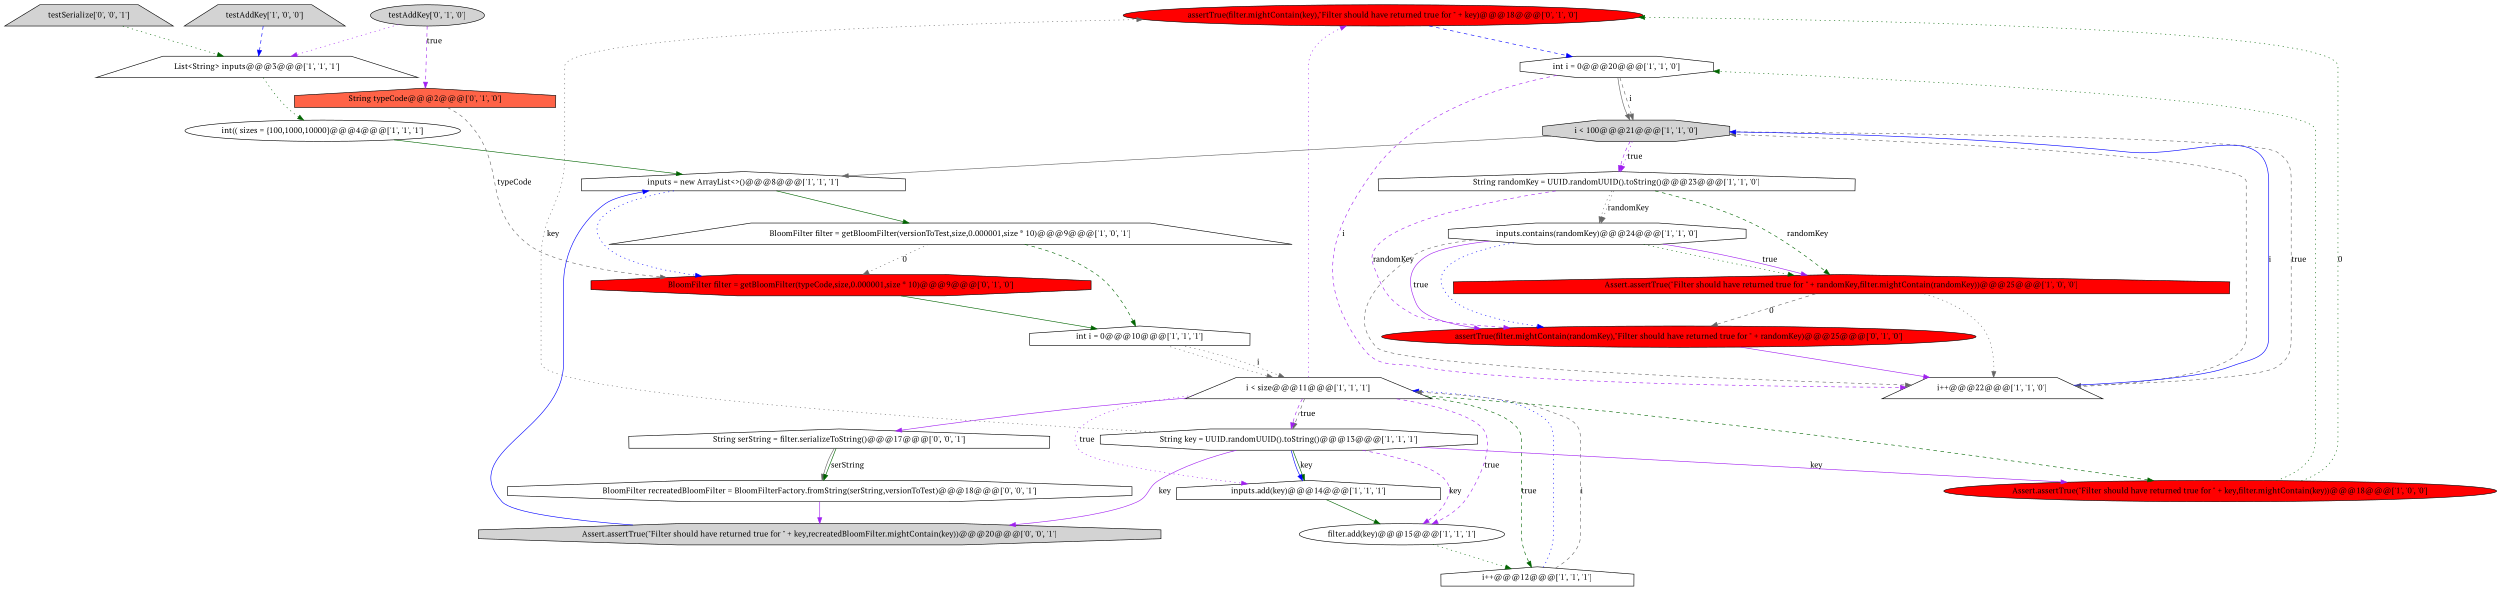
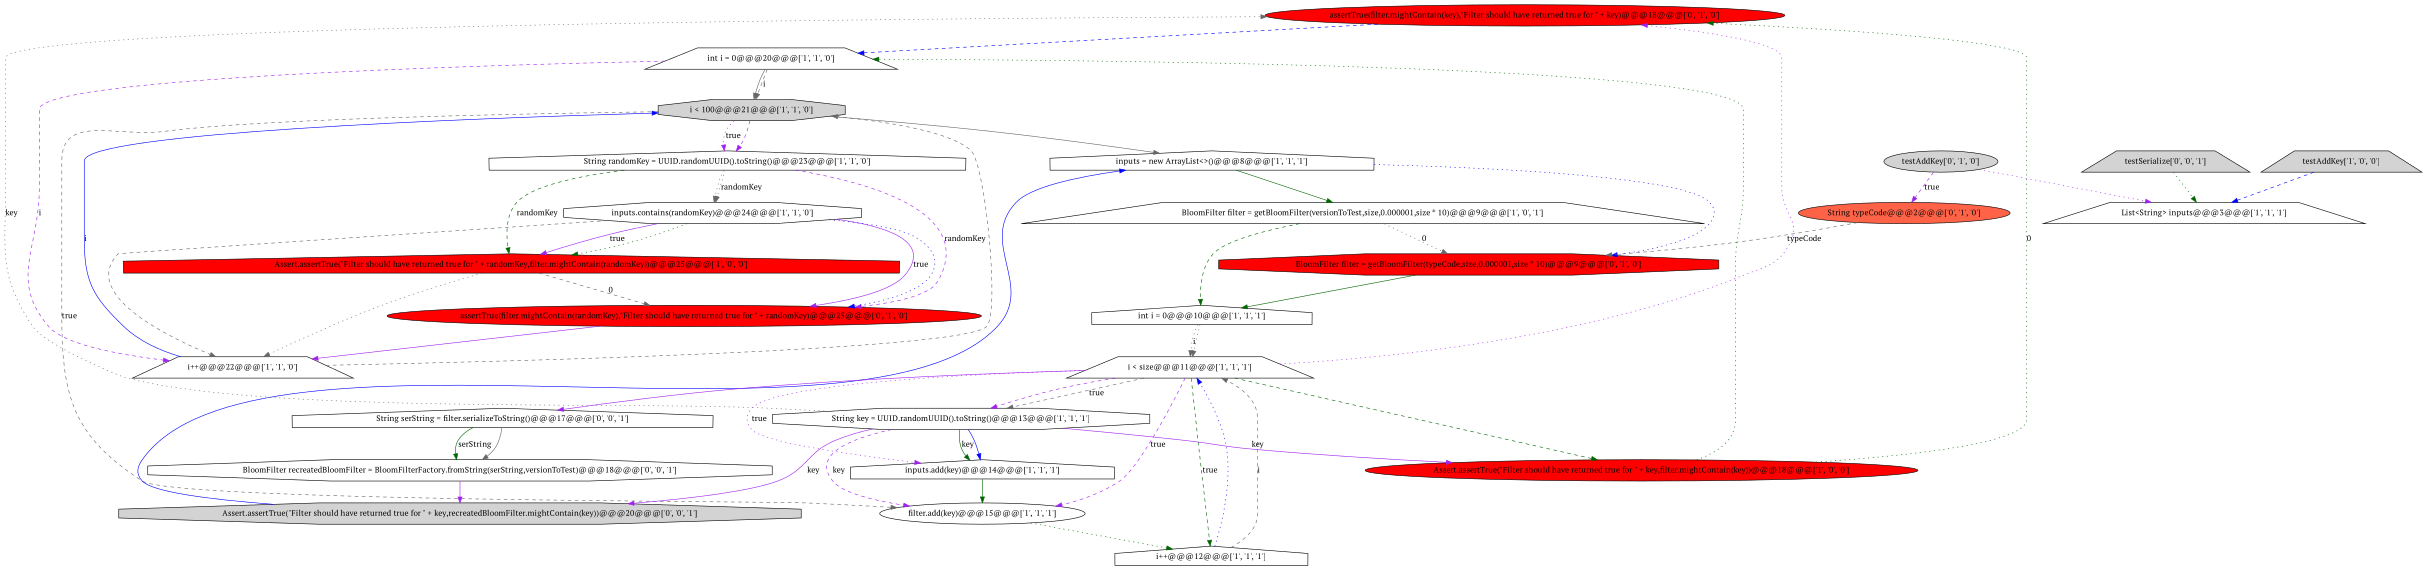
  digraph {
    fontname="PT Serif"
    node [fillcolor=white fontname="PT Serif" shape=ellipse style=filled]
    edge [color=gray40 fontname="PT Serif" style=dashed]
    n1 [fillcolor=red label="assertTrue(filter.mightContain(key),\"Filter should have returned true for \" + key)@@@18@@@['0', '1', '0']"]
-   n2 [label="int i = 0@@@20@@@['1', '1', '0']" shape=octagon]
+   n2 [label="int i = 0@@@20@@@['1', '1', '0']" shape=trapezium]
    n3 [fillcolor=lightgray label="i < 100@@@21@@@['1', '1', '0']" shape=octagon]
    n4 [label="i++@@@22@@@['1', '1', '0']" shape=trapezium]
-   n5 [label="int(( sizes = {100,1000,10000}@@@4@@@['1', '1', '1']"]
    n6 [label="inputs = new ArrayList<>()@@@8@@@['1', '1', '1']" shape=house]
    n7 [fillcolor=red label="BloomFilter filter = getBloomFilter(typeCode,size,0.000001,size * 10)@@@9@@@['0', '1', '0']" shape=octagon]
    n8 [label="BloomFilter filter = getBloomFilter(versionToTest,size,0.000001,size * 10)@@@9@@@['1', '0', '1']" shape=trapezium]
    n9 [label="String randomKey = UUID.randomUUID().toString()@@@23@@@['1', '1', '0']" shape=house]
    n10 [label="inputs.contains(randomKey)@@@24@@@['1', '1', '0']" shape=octagon]
    n11 [fillcolor=red label="assertTrue(filter.mightContain(randomKey),\"Filter should have returned true for \" + randomKey)@@@25@@@['0', '1', '0']"]
    n12 [fillcolor=red label="Assert.assertTrue(\"Filter should have returned true for \" + randomKey,filter.mightContain(randomKey))@@@25@@@['1', '0', '0']" shape=house]
    n13 [fillcolor=lightgray label="testSerialize['0', '0', '1']" shape=trapezium]
    n14 [label="List<String> inputs@@@3@@@['1', '1', '1']" shape=trapezium]
    n15 [fillcolor=lightgray label="testAddKey['0', '1', '0']"]
-   n16 [fillcolor=tomato label="String typeCode@@@2@@@['0', '1', '0']" shape=house]
+   n16 [fillcolor=tomato label="String typeCode@@@2@@@['0', '1', '0']"]
    n17 [label="String serString = filter.serializeToString()@@@17@@@['0', '0', '1']" shape=house]
    n18 [label="BloomFilter recreatedBloomFilter = BloomFilterFactory.fromString(serString,versionToTest)@@@18@@@['0', '0', '1']" shape=octagon]
    n19 [fillcolor=lightgray label="Assert.assertTrue(\"Filter should have returned true for \" + key,recreatedBloomFilter.mightContain(key))@@@20@@@['0', '0', '1']" shape=octagon]
    n20 [label="i++@@@12@@@['1', '1', '1']" shape=house]
    n21 [label="i < size@@@11@@@['1', '1', '1']" shape=trapezium]
    n22 [fillcolor=red label="Assert.assertTrue(\"Filter should have returned true for \" + key,filter.mightContain(key))@@@18@@@['1', '0', '0']"]
    n23 [label="String key = UUID.randomUUID().toString()@@@13@@@['1', '1', '1']" shape=octagon]
    n24 [label="filter.add(key)@@@15@@@['1', '1', '1']"]
    n25 [label="inputs.add(key)@@@14@@@['1', '1', '1']" shape=house]
    n26 [label="int i = 0@@@10@@@['1', '1', '1']" shape=house]
    n27 [fillcolor=lightgray label="testAddKey['1', '0', '0']" shape=trapezium]
    n1 -> n2 [color=blue]
    n2 -> n3 [style=solid]
    n2 -> n3 [label=i]
    n2 -> n4 [color=purple label=i]
-   n3 -> n4 [label=true]
+   n3 -> n24 [label=true]
    n3 -> n6 [style=solid]
    n3 -> n9 [color=purple]
    n3 -> n9 [color=purple label=true style=dotted]
    n4 -> n3
    n4 -> n3 [color=blue label=i style=solid]
-   n5 -> n6 [color=darkgreen style=solid]
    n6 -> n7 [color=blue style=dotted]
    n6 -> n8 [color=darkgreen style=solid]
    n7 -> n26 [color=darkgreen style=solid]
    n8 -> n7 [label=0 style=dotted]
    n8 -> n26 [color=darkgreen]
    n9 -> n10 [style=dotted]
    n9 -> n10 [label=randomKey style=dotted]
    n9 -> n11 [color=purple label=randomKey]
    n9 -> n12 [color=darkgreen label=randomKey]
    n10 -> n4
    n10 -> n11 [color=purple label=true style=solid]
    n10 -> n11 [color=blue style=dotted]
    n10 -> n12 [color=darkgreen style=dotted]
    n10 -> n12 [color=purple label=true style=solid]
    n11 -> n4 [color=purple style=solid]
    n12 -> n4 [style=dotted]
    n12 -> n11 [label=0]
    n13 -> n14 [color=darkgreen style=dotted]
-   n14 -> n5 [color=darkgreen style=dotted]
    n15 -> n14 [color=purple style=dotted]
    n15 -> n16 [color=purple label=true]
    n16 -> n7 [label=typeCode]
    n17 -> n18 [style=solid]
    n17 -> n18 [color=darkgreen label=serString style=solid]
    n18 -> n19 [color=purple style=solid]
    n19 -> n6 [color=blue style=solid]
    n20 -> n21 [color=blue style=dotted]
    n20 -> n21 [label=i]
    n21 -> n1 [color=purple style=dotted]
    n21 -> n17 [color=purple style=solid]
    n21 -> n20 [color=darkgreen label=true]
    n21 -> n22 [color=darkgreen]
    n21 -> n23 [label=true]
    n21 -> n23 [color=purple]
    n21 -> n24 [color=purple label=true]
    n21 -> n25 [color=purple label=true style=dotted]
    n22 -> n1 [color=darkgreen label=0 style=dotted]
    n22 -> n2 [color=darkgreen style=dotted]
    n23 -> n1 [label=key style=dotted]
    n23 -> n19 [color=purple label=key style=solid]
    n23 -> n22 [color=purple label=key style=solid]
    n23 -> n24 [color=purple label=key]
    n23 -> n25 [color=darkgreen label=key style=solid]
    n23 -> n25 [color=blue style=solid]
    n24 -> n20 [color=darkgreen style=dotted]
    n25 -> n24 [color=darkgreen style=solid]
    n26 -> n21 [style=dotted]
    n26 -> n21 [label=i style=dotted]
    n27 -> n14 [color=blue]
  }
